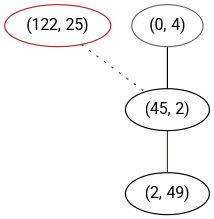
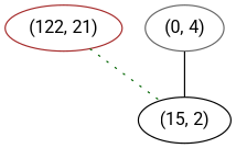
  graph {
    fontname=Roboto
    node [color=black fontname=Roboto]
    edge [color=darkgreen fontname=Roboto style=solid]
-   "(122, 21)" [color=brown label="(122, 25)"]
-   "(15, 2)" [label="(45, 2)"]
-   "(2, 49)"
+   "(122, 21)" [color=brown]
+   "(15, 2)"
    n4 [color=gray40 label="(0, 4)"]
    "(122, 21)" -- "(15, 2)" [style=dotted weight=2]
-   "(15, 2)" -- "(2, 49)" [weight=1]
    n4 -- "(15, 2)" [color=black weight=4]
  }
